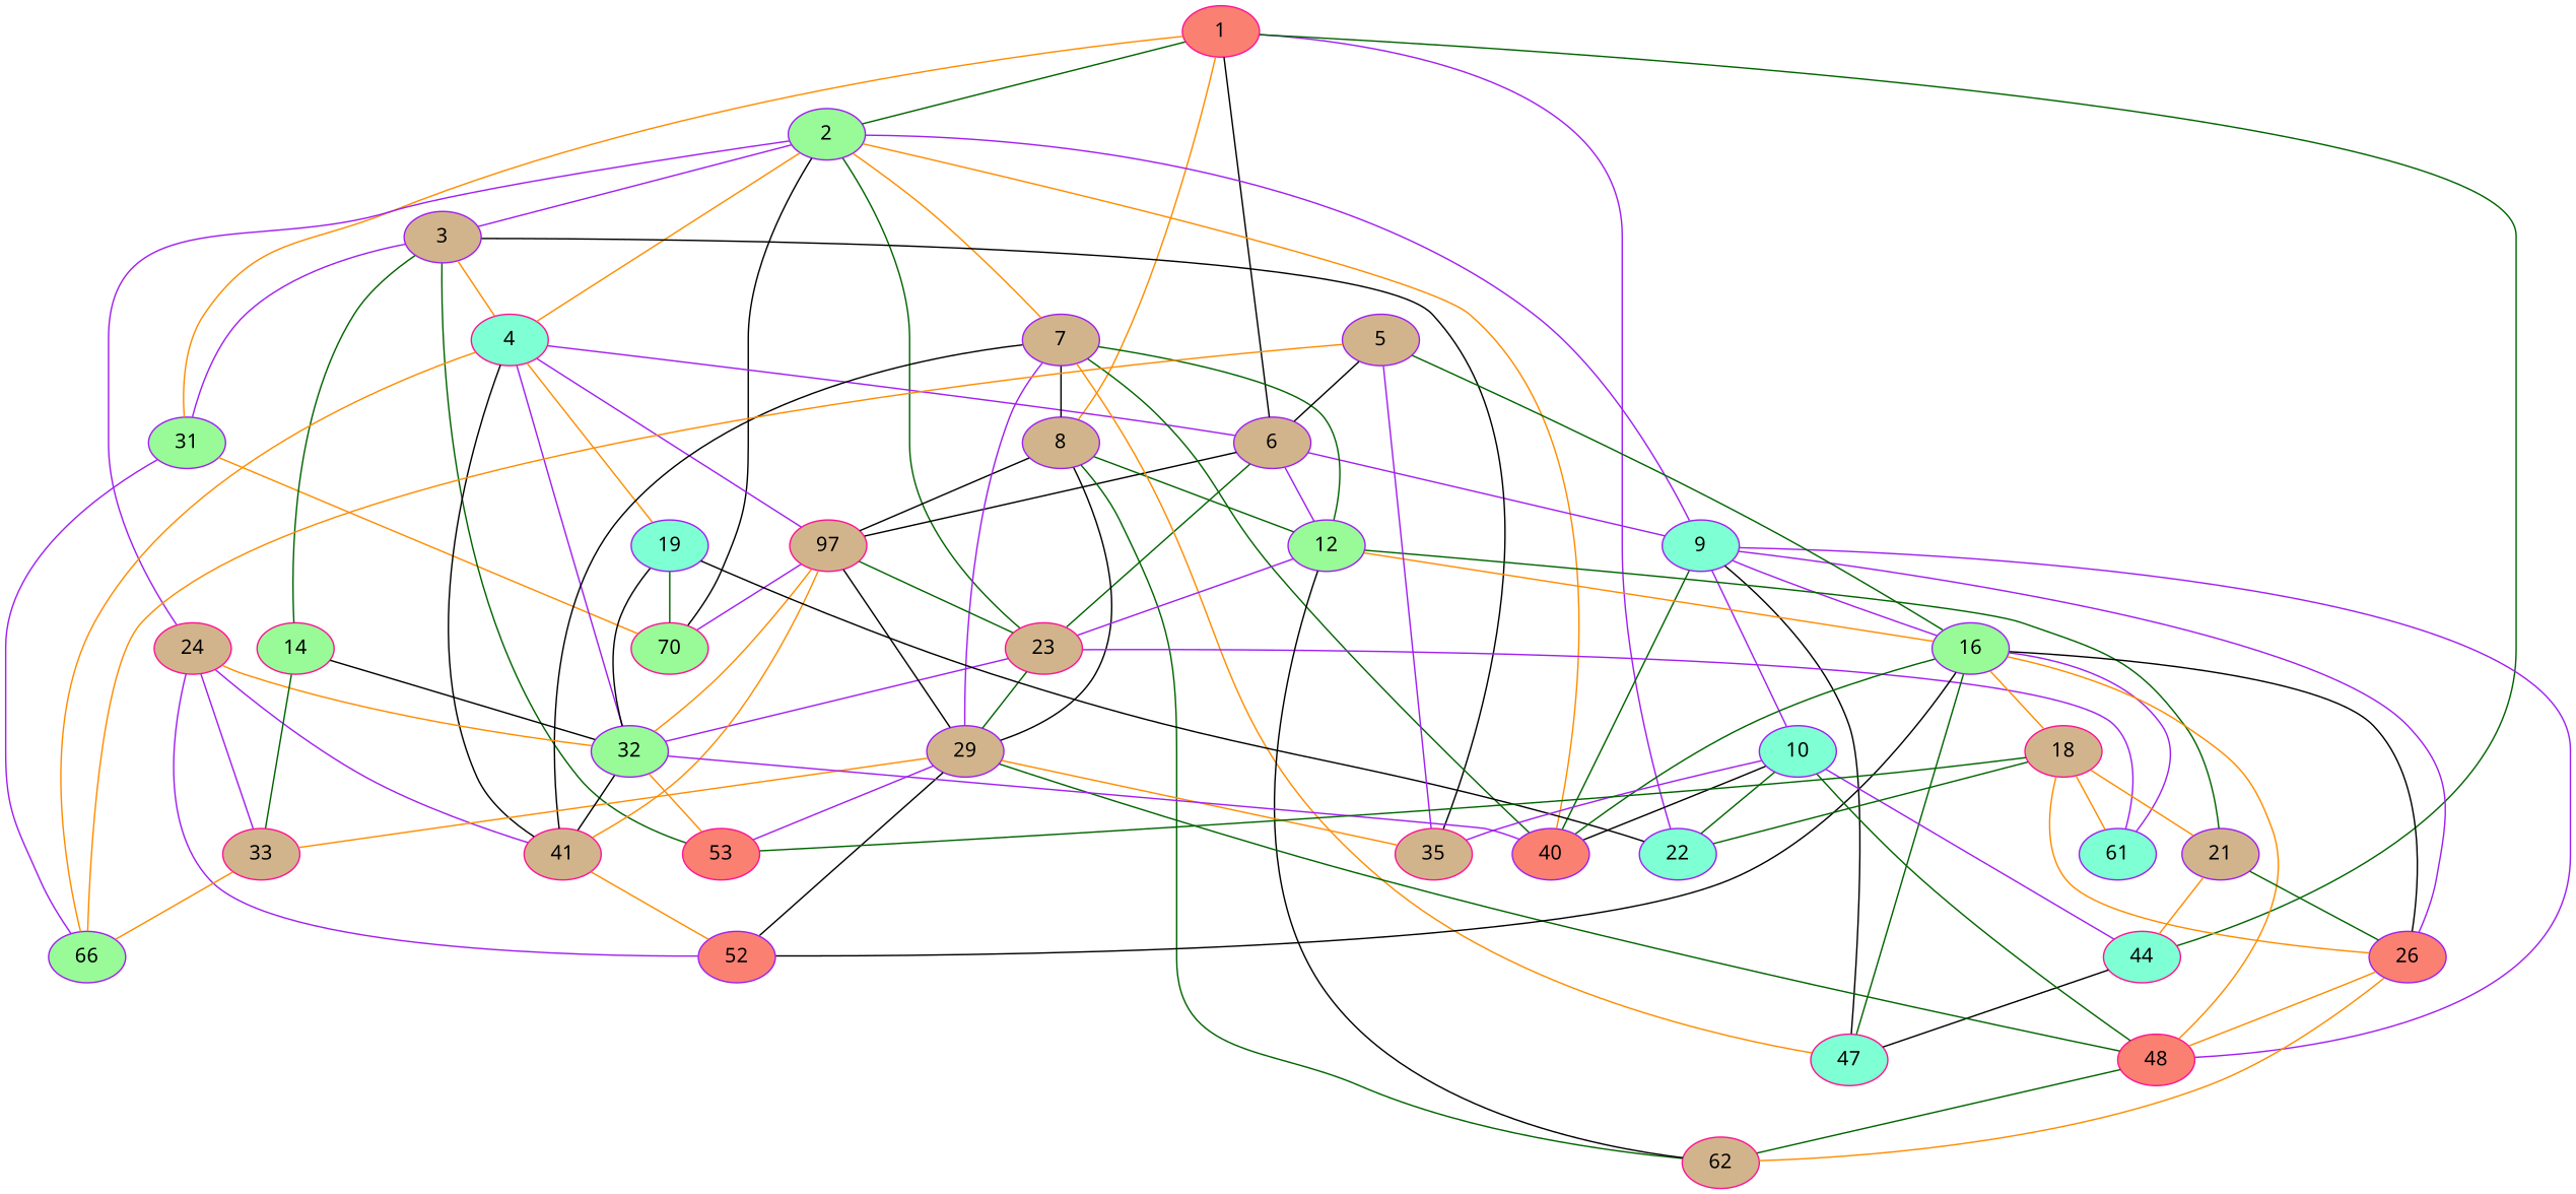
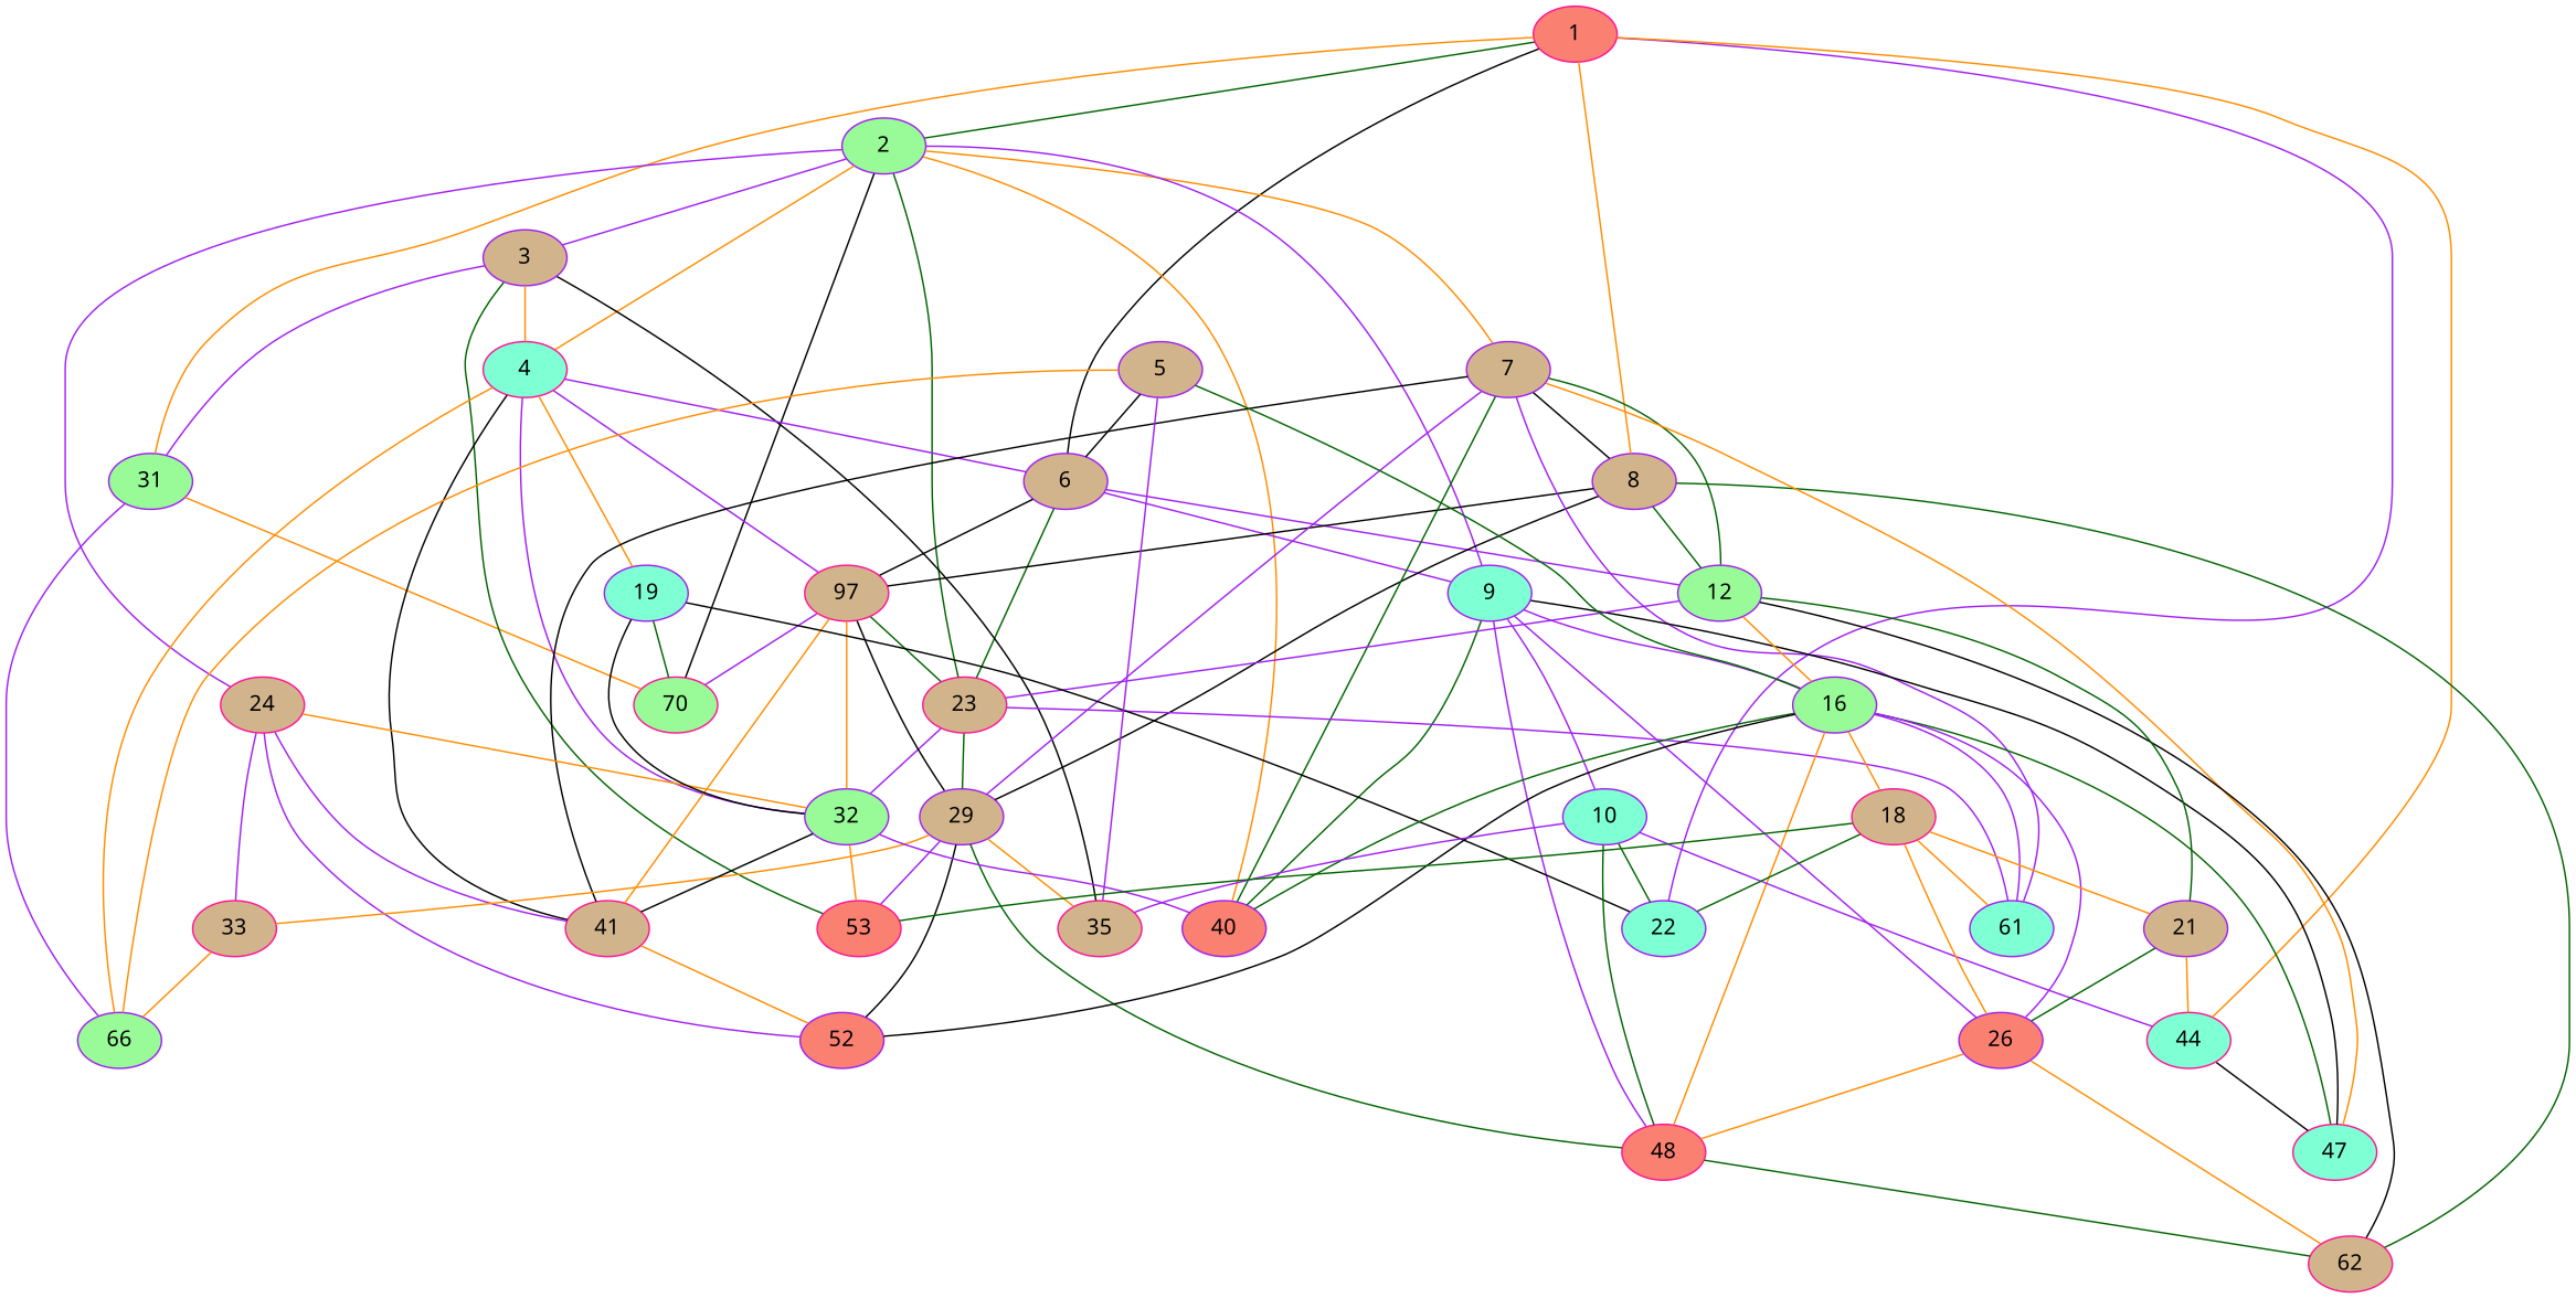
  graph {
    fontname="Noto Sans"
    node [color=purple fillcolor=tan fontname="Noto Sans" style=filled]
    edge [color=purple fontname="Noto Sans"]
    1 [color=deeppink fillcolor=salmon super="+54"]
    2 [fillcolor=palegreen super="+20"]
    6 [super="+46+28"]
    8 [super="+55"]
    22 [fillcolor=aquamarine]
    31 [fillcolor=palegreen]
    44 [color=deeppink fillcolor=aquamarine]
    3 [super="+51"]
    4 [color=deeppink fillcolor=aquamarine super="+11"]
    7 [super="+39+59"]
    9 [fillcolor=aquamarine super="+37+13"]
    23 [color=deeppink super="+49+71"]
    24 [color=deeppink super="+69"]
    40 [fillcolor=salmon super="+42"]
    70 [color=deeppink fillcolor=palegreen]
    n16 [color=deeppink label=97 super="+25"]
    12 [fillcolor=palegreen super="+27+43"]
    29 [super="+30"]
    62 [color=deeppink]
    66 [fillcolor=palegreen]
    47 [color=deeppink fillcolor=aquamarine]
-   14 [color=deeppink fillcolor=palegreen]
    35 [color=deeppink]
    53 [color=deeppink fillcolor=salmon]
    19 [fillcolor=aquamarine]
    32 [fillcolor=palegreen super="+67+58"]
    41 [color=deeppink super="+65"]
    61 [fillcolor=aquamarine]
    16 [fillcolor=palegreen super="+63+57"]
    10 [fillcolor=aquamarine super="+15"]
    26 [fillcolor=salmon super="+36"]
    48 [color=deeppink fillcolor=salmon super="+64"]
    33 [color=deeppink]
    52 [fillcolor=salmon]
    5
    18 [color=deeppink super="+45"]
    21
    1 -- 2 [color=darkgreen]
    1 -- 6 [color=black]
    1 -- 8 [color=darkorange]
    1 -- 22
    1 -- 31 [color=darkorange]
-   1 -- 44 [color=darkgreen]
+   1 -- 44 [color=darkorange]
    2 -- 3
    2 -- 4 [color=darkorange]
    2 -- 7 [color=darkorange]
    2 -- 9
    2 -- 23 [color=darkgreen]
    2 -- 24 [weight=2]
    2 -- 40 [color=darkorange]
    2 -- 70 [color=black]
    6 -- 9
    6 -- 23 [color=darkgreen weight=2]
    6 -- n16 [color=black]
    6 -- 12
    8 -- n16 [color=black]
    8 -- 12 [color=darkgreen]
    8 -- 29 [color=black]
    8 -- 62 [color=darkgreen]
    31 -- 70 [color=darkorange]
    31 -- 66
    44 -- 47 [color=black]
    3 -- 31
    3 -- 4 [color=darkorange]
-   3 -- 14 [color=darkgreen]
    3 -- 35 [color=black]
    3 -- 53 [color=darkgreen]
    4 -- 6
    4 -- n16
    4 -- 66 [color=darkorange]
    4 -- 19 [color=darkorange]
    4 -- 32
    4 -- 41 [color=black]
    7 -- 8 [color=black]
    7 -- 40 [color=darkgreen]
    7 -- 12 [color=darkgreen weight=2]
    7 -- 29 [weight=2]
    7 -- 47 [color=darkorange]
    7 -- 41 [color=black]
+   7 -- 61
    9 -- 40 [color=darkgreen]
    9 -- 47 [color=black]
    9 -- 16
    9 -- 10
    9 -- 26
    9 -- 48
    23 -- 29 [color=darkgreen]
    23 -- 32
    23 -- 61
    24 -- 32 [color=darkorange]
    24 -- 41
    24 -- 33
    24 -- 52
    n16 -- 23 [color=darkgreen]
    n16 -- 70
    n16 -- 29 [color=black]
    n16 -- 32 [color=darkorange]
    n16 -- 41 [color=darkorange]
    12 -- 23
    12 -- 62 [color=black]
    12 -- 16 [color=darkorange]
    12 -- 21 [color=darkgreen]
    29 -- 35 [color=darkorange]
    29 -- 53
    29 -- 48 [color=darkgreen]
    29 -- 33 [color=darkorange]
    29 -- 52 [color=black]
-   14 -- 32 [color=black weight=2]
-   14 -- 33 [color=darkgreen]
    19 -- 22 [color=black]
    19 -- 70 [color=darkgreen]
    19 -- 32 [color=black]
    32 -- 40
    32 -- 53 [color=darkorange]
    32 -- 41 [color=black]
    41 -- 52 [color=darkorange]
    16 -- 40 [color=darkgreen]
    16 -- 47 [color=darkgreen]
    16 -- 61
-   16 -- 26 [color=black]
+   16 -- 26
    16 -- 48 [color=darkorange]
    16 -- 52 [color=black]
    16 -- 18 [color=darkorange]
    10 -- 22 [color=darkgreen]
    10 -- 44
-   10 -- 40 [color=black]
    10 -- 35
    10 -- 48 [color=darkgreen]
    26 -- 62 [color=darkorange]
    26 -- 48 [color=darkorange]
    48 -- 62 [color=darkgreen]
    33 -- 66 [color=darkorange]
    5 -- 6 [color=black]
    5 -- 66 [color=darkorange]
    5 -- 35
    5 -- 16 [color=darkgreen]
    18 -- 22 [color=darkgreen]
    18 -- 53 [color=darkgreen]
    18 -- 61 [color=darkorange]
    18 -- 26 [color=darkorange]
    18 -- 21 [color=darkorange]
    21 -- 44 [color=darkorange]
    21 -- 26 [color=darkgreen]
  }
